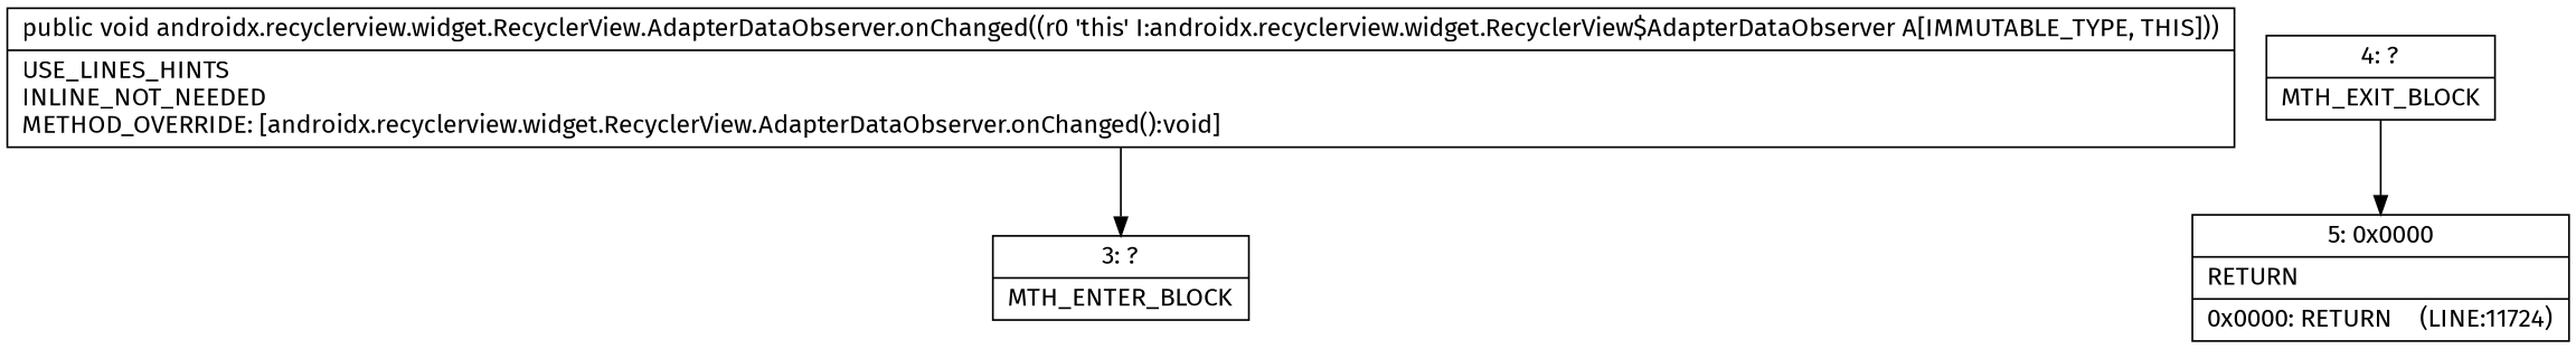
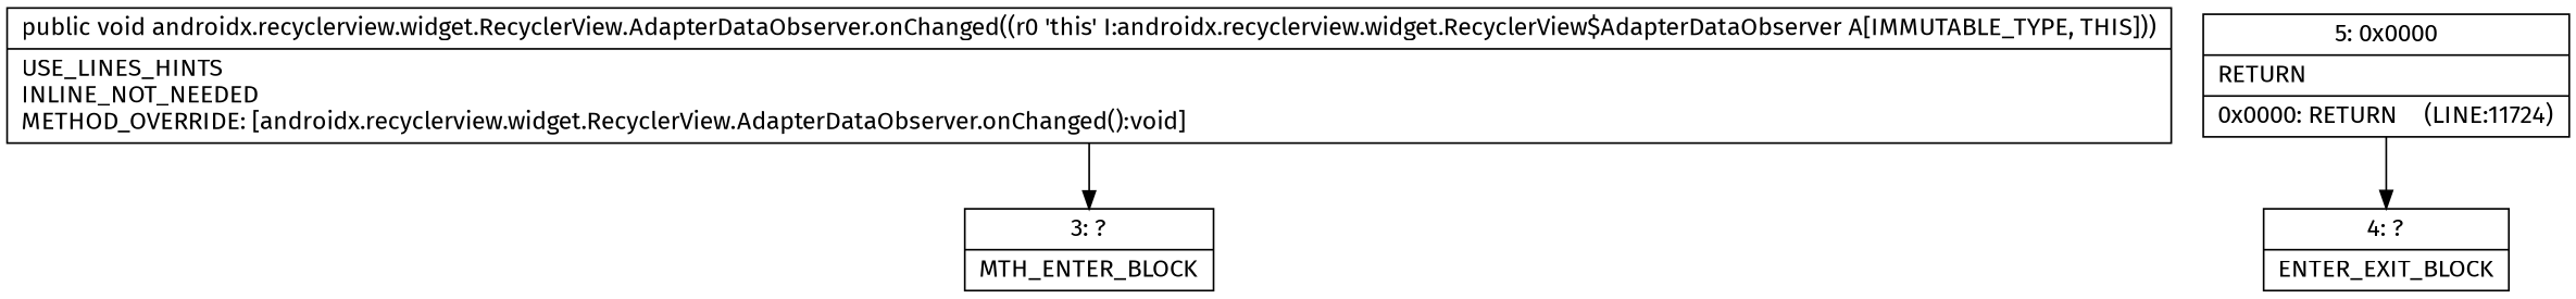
  digraph {
    fontname="Fira Sans"
    node [fontname="Fira Sans" shape=record]
    edge [fontname="Fira Sans"]
    n1 [label="{3\:\ ?|MTH_ENTER_BLOCK\l}"]
    n2 [label="{5\:\ 0x0000|RETURN\l|0x0000: RETURN    (LINE:11724)\l}"]
-   n3 [label="{4\:\ ?|MTH_EXIT_BLOCK\l}"]
+   n3 [label="{4\:\ ?|ENTER_EXIT_BLOCK\l}"]
    n4 [label="{public void androidx.recyclerview.widget.RecyclerView.AdapterDataObserver.onChanged((r0 'this' I:androidx.recyclerview.widget.RecyclerView$AdapterDataObserver A[IMMUTABLE_TYPE, THIS]))  | USE_LINES_HINTS\lINLINE_NOT_NEEDED\lMETHOD_OVERRIDE: [androidx.recyclerview.widget.RecyclerView.AdapterDataObserver.onChanged():void]\l}"]
-   n3 -> n2
+   n2 -> n3
    n4 -> n1
  }
